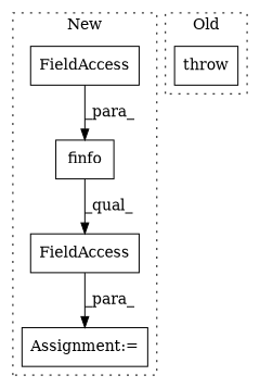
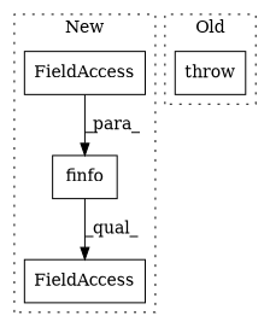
  digraph {
    node [a=22 shape=box]
    n1 [a=32 l="6,1" label=finfo s="100,119"]
    n2 [l=5 label=FieldAccess s=106]
    n3 [l=30 label=FieldAccess s=94]
-   n4 [a=7 l=1 label="Assignment:=" s=93]
    n5 [a=53 l=6 label=throw s=58]
    subgraph cluster_1 {
      label=New
      style=dotted
      n1
      n2
      n3
-     n4
    }
    subgraph cluster_2 {
      label=Old
      style=dotted
      n5
    }
    n1 -> n3 [label=_qual_]
    n2 -> n1 [label=_para_]
-   n3 -> n4 [label=_para_]
  }
